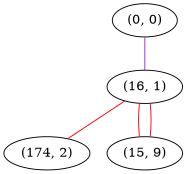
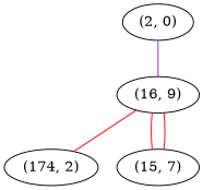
  graph {
    edge [color=red weight=1]
-   "(16, 9)" [label="(16, 1)"]
+   "(16, 9)"
    "(174, 2)"
-   "(15, 9)"
-   "(0, 0)"
+   "(15, 9)" [label="(15, 7)"]
+   "(0, 0)" [label="(2, 0)"]
    "(16, 9)" -- "(174, 2)"
    "(16, 9)" -- "(15, 9)"
    "(16, 9)" -- "(15, 9)"
    "(0, 0)" -- "(16, 9)" [color=purple weight=4]
  }
